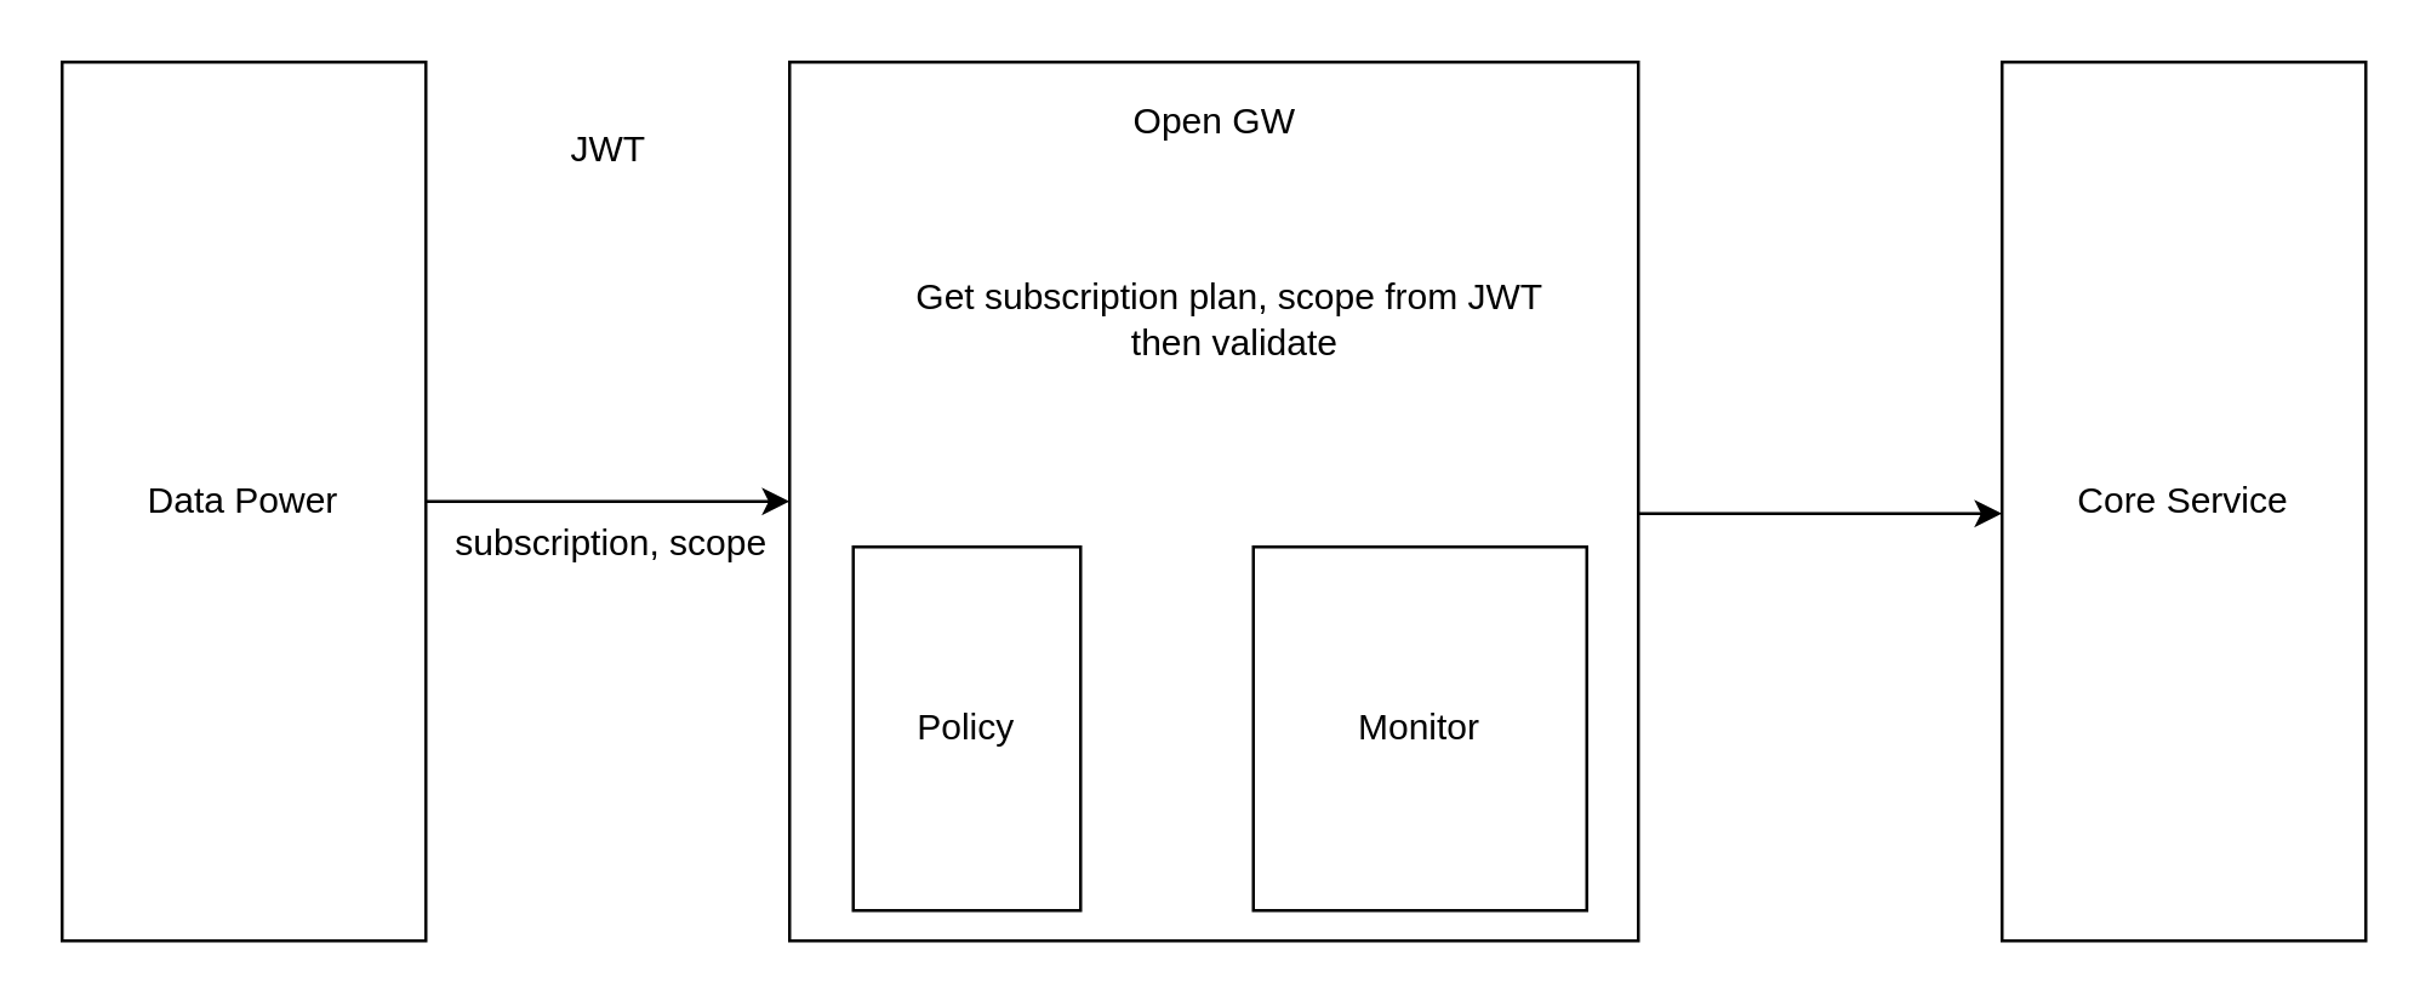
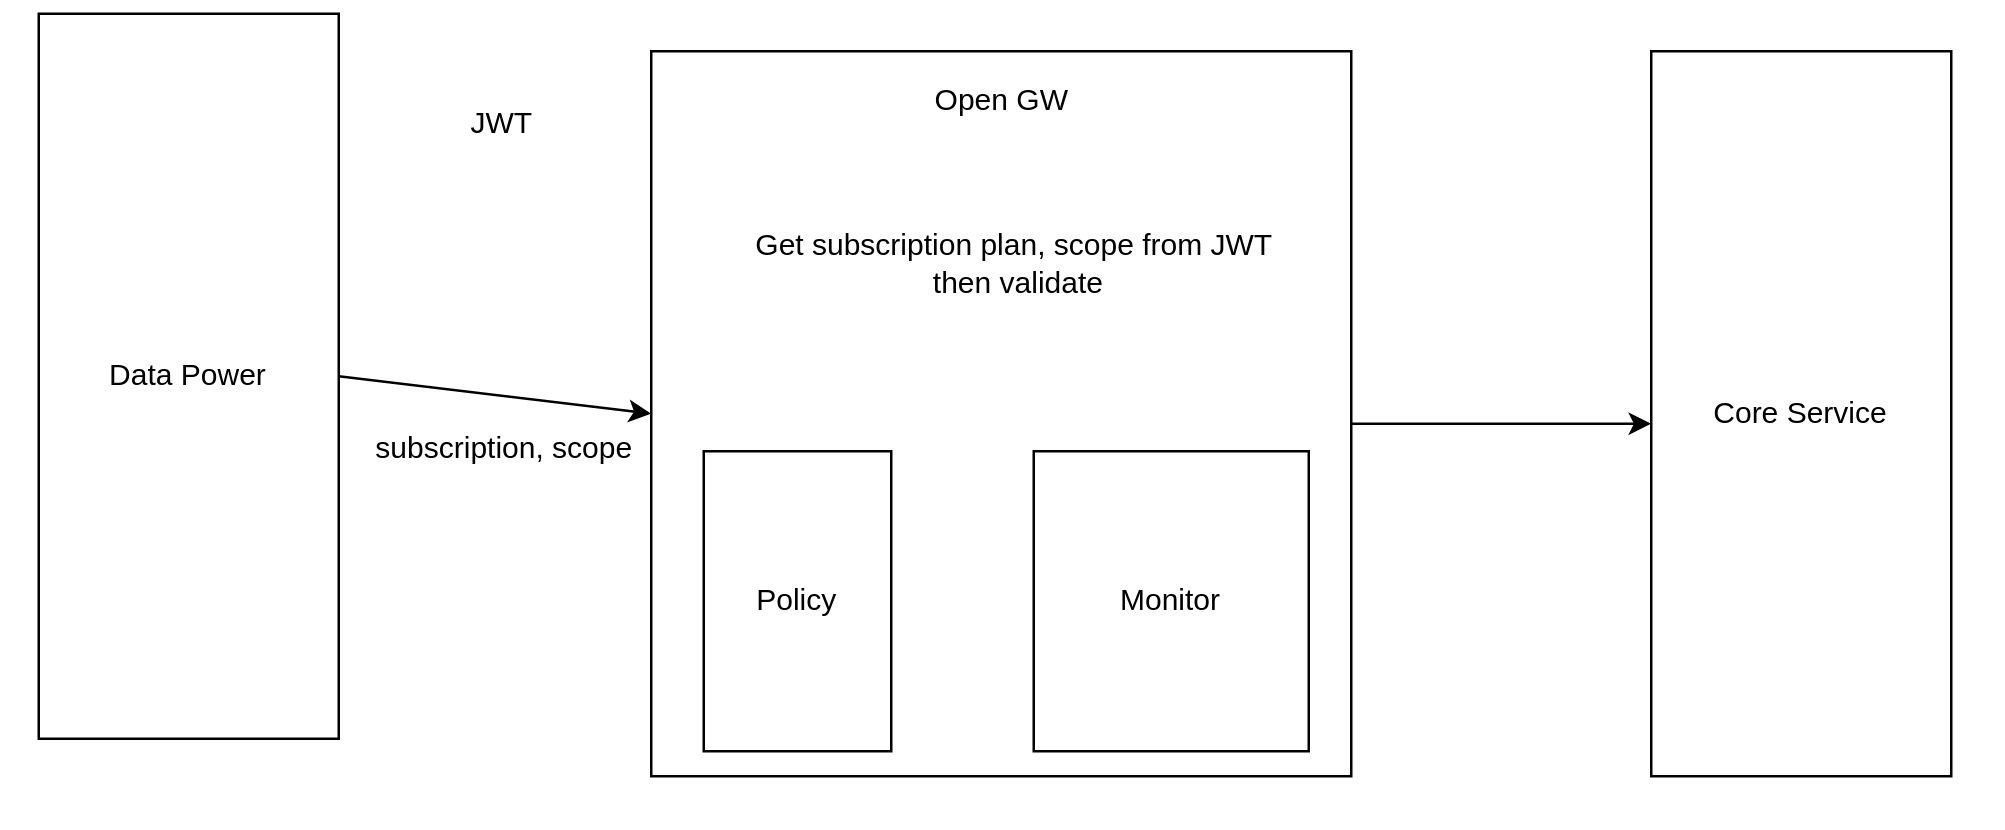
  <mxCell id="0" />
  <mxCell id="1" parent="0" />
- <mxCell id="2" value="Data Power" style="rounded=0;whiteSpace=wrap;html=1;" vertex="1" parent="1"><mxGeometry x="20" y="20" width="120" height="290" as="geometry" /></mxCell>
+ <mxCell id="2" value="Data Power" style="rounded=0;whiteSpace=wrap;html=1;" vertex="1" parent="1"><mxGeometry x="15" y="5" width="120" height="290" as="geometry" /></mxCell>
  <mxCell id="3" value="" style="rounded=0;whiteSpace=wrap;html=1;" vertex="1" parent="1"><mxGeometry x="260" y="20" width="280" height="290" as="geometry" /></mxCell>
  <mxCell id="4" value="" style="endArrow=classic;html=1;rounded=0;exitX=1;exitY=0.5;exitDx=0;exitDy=0;entryX=0;entryY=0.5;entryDx=0;entryDy=0;" edge="1" parent="1" source="2" target="3"><mxGeometry width="50" height="50" relative="1" as="geometry"><mxPoint x="380" y="160" as="sourcePoint" /><mxPoint x="430" y="110" as="targetPoint" /></mxGeometry></mxCell>
  <mxCell id="5" value="JWT" style="text;html=1;align=center;verticalAlign=middle;resizable=0;points=[];autosize=1;strokeColor=none;fillColor=none;" vertex="1" parent="1"><mxGeometry x="180" y="39" width="40" height="20" as="geometry" /></mxCell>
  <mxCell id="6" value="subscription, scope" style="text;html=1;align=center;verticalAlign=middle;resizable=0;points=[];autosize=1;strokeColor=none;fillColor=none;" vertex="1" parent="1"><mxGeometry x="141" y="169" width="120" height="20" as="geometry" /></mxCell>
  <mxCell id="7" value="Policy" style="rounded=0;whiteSpace=wrap;html=1;" vertex="1" parent="1"><mxGeometry x="281" y="180" width="75" height="120" as="geometry" /></mxCell>
  <mxCell id="8" value="Monitor" style="rounded=0;whiteSpace=wrap;html=1;" vertex="1" parent="1"><mxGeometry x="413" y="180" width="110" height="120" as="geometry" /></mxCell>
  <mxCell id="9" value="Open GW" style="text;html=1;align=center;verticalAlign=middle;resizable=0;points=[];autosize=1;strokeColor=none;fillColor=none;" vertex="1" parent="1"><mxGeometry x="365" y="30" width="70" height="20" as="geometry" /></mxCell>
  <mxCell id="10" value="Core Service" style="rounded=0;whiteSpace=wrap;html=1;" vertex="1" parent="1"><mxGeometry x="660" y="20" width="120" height="290" as="geometry" /></mxCell>
  <mxCell id="11" value="" style="endArrow=classic;html=1;rounded=0;exitX=1;exitY=0.5;exitDx=0;exitDy=0;entryX=0;entryY=0.5;entryDx=0;entryDy=0;" edge="1" parent="1"><mxGeometry width="50" height="50" relative="1" as="geometry"><mxPoint x="540" y="169" as="sourcePoint" /><mxPoint x="660" y="169" as="targetPoint" /></mxGeometry></mxCell>
  <mxCell id="12" value="&lt;span style=&quot;&quot;&gt;Get subscription plan, scope from JWT&lt;br&gt;&amp;nbsp;then validate&lt;/span&gt;" style="text;html=1;align=center;verticalAlign=middle;resizable=0;points=[];autosize=1;strokeColor=none;fillColor=none;" vertex="1" parent="1"><mxGeometry x="295" y="90" width="220" height="30" as="geometry" /></mxCell>
